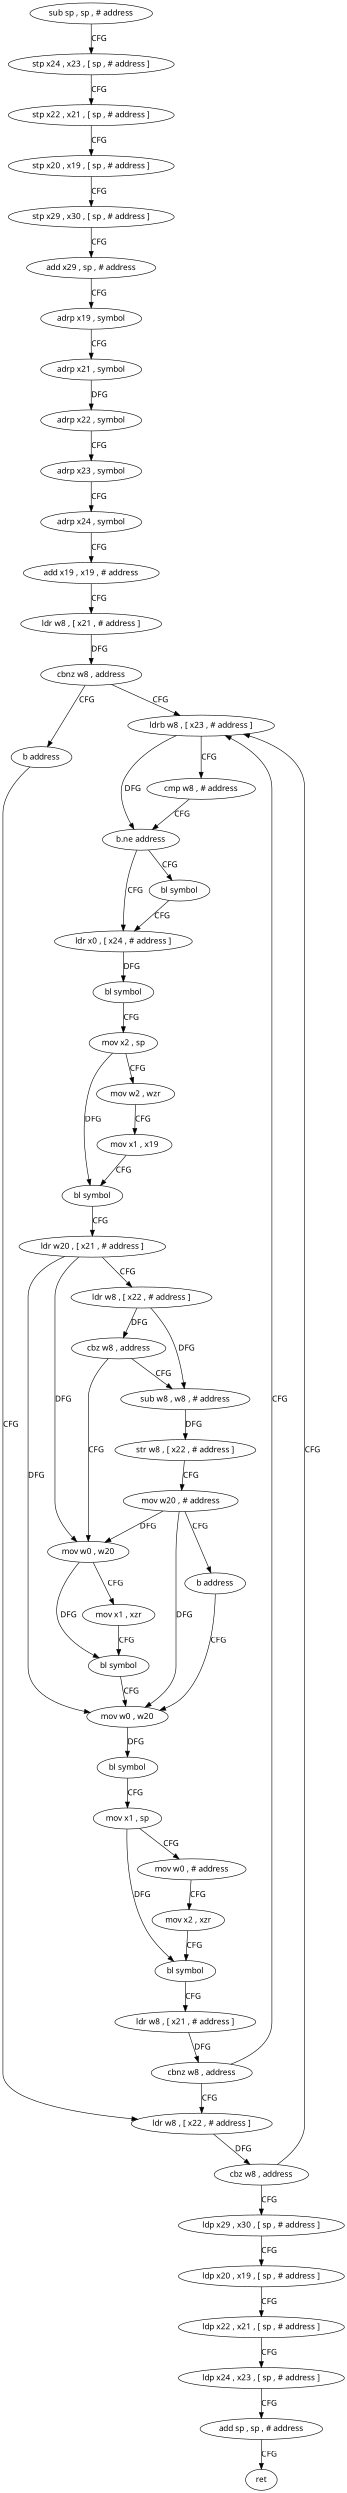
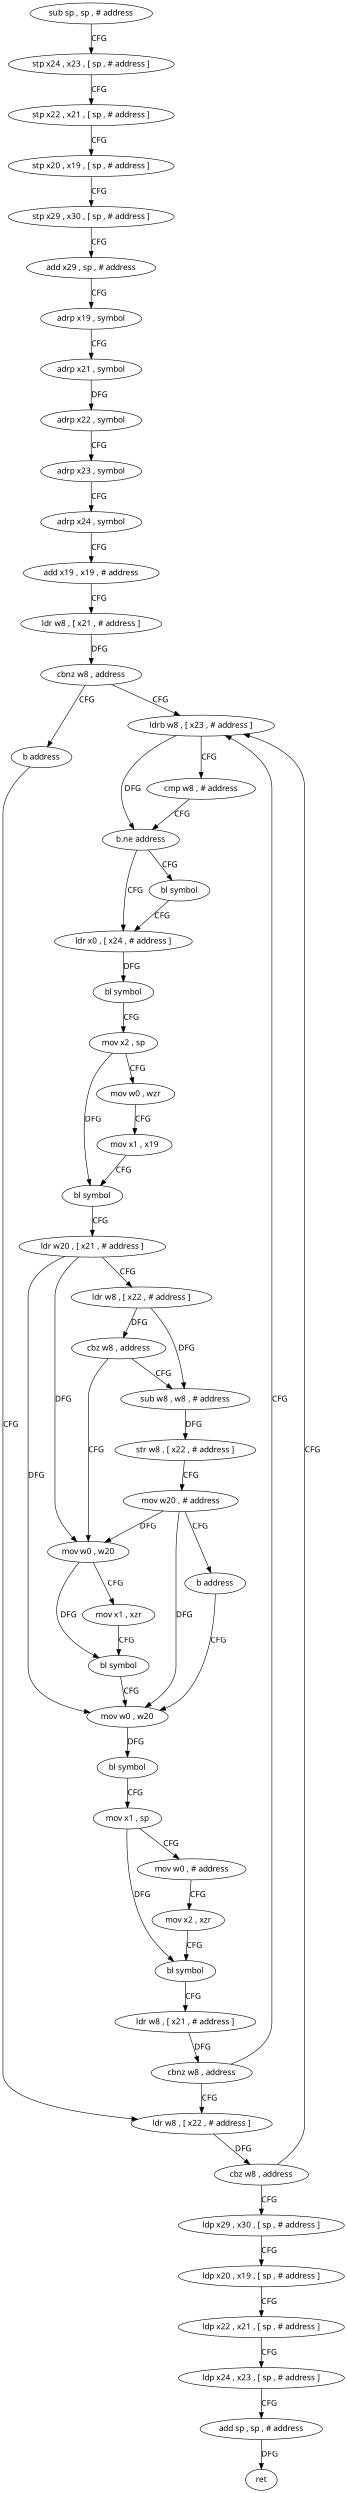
  digraph {
    fontname="Noto Sans"
    node [fontname="Noto Sans"]
    edge [fontname="Noto Sans"]
    n1 [label="sub sp , sp , # address"]
    n2 [label="stp x24 , x23 , [ sp , # address ]"]
    n3 [label="stp x22 , x21 , [ sp , # address ]"]
    n4 [label="stp x20 , x19 , [ sp , # address ]"]
    n5 [label="stp x29 , x30 , [ sp , # address ]"]
    n6 [label="add x29 , sp , # address"]
    n7 [label="adrp x19 , symbol"]
    n8 [label="adrp x21 , symbol"]
    n9 [label="adrp x22 , symbol"]
    n10 [label="adrp x23 , symbol"]
    n11 [label="adrp x24 , symbol"]
    n12 [label="add x19 , x19 , # address"]
    n13 [label="ldr w8 , [ x21 , # address ]"]
    n14 [label="cbnz w8 , address"]
    n15 [label="ldrb w8 , [ x23 , # address ]"]
    n16 [label="b address"]
    n17 [label="cmp w8 , # address"]
    n18 [label="b.ne address"]
    n19 [label="ldr w8 , [ x22 , # address ]"]
    n20 [label="ldr x0 , [ x24 , # address ]"]
    n21 [label="bl symbol"]
    n22 [label="cbz w8 , address"]
    n23 [label="bl symbol"]
    n24 [label="mov x2 , sp"]
    n25 [label="ldp x29 , x30 , [ sp , # address ]"]
-   n26 [label="mov w2 , wzr"]
+   n26 [label="mov w0 , wzr"]
    n27 [label="bl symbol"]
    n28 [label="mov x1 , x19"]
    n29 [label="ldr w20 , [ x21 , # address ]"]
    n30 [label="ldr w8 , [ x22 , # address ]"]
    n31 [label="mov w0 , w20"]
    n32 [label="mov w0 , w20"]
    n33 [label="cbz w8 , address"]
    n34 [label="sub w8 , w8 , # address"]
    n35 [label="mov x1 , xzr"]
    n36 [label="bl symbol"]
    n37 [label="bl symbol"]
    n38 [label="str w8 , [ x22 , # address ]"]
    n39 [label="mov w20 , # address"]
    n40 [label="ldp x20 , x19 , [ sp , # address ]"]
    n41 [label="ldp x22 , x21 , [ sp , # address ]"]
    n42 [label="mov x1 , sp"]
    n43 [label="b address"]
    n44 [label="ldp x24 , x23 , [ sp , # address ]"]
    n45 [label="add sp , sp , # address"]
    n46 [label=ret]
    n47 [label="mov w0 , # address"]
    n48 [label="bl symbol"]
    n49 [label="mov x2 , xzr"]
    n50 [label="ldr w8 , [ x21 , # address ]"]
    n51 [label="cbnz w8 , address"]
    n1 -> n2 [label=CFG]
    n2 -> n3 [label=CFG]
    n3 -> n4 [label=CFG]
    n4 -> n5 [label=CFG]
    n5 -> n6 [label=CFG]
    n6 -> n7 [label=CFG]
    n7 -> n8 [label=CFG]
    n8 -> n9 [label=DFG]
    n9 -> n10 [label=CFG]
    n10 -> n11 [label=CFG]
    n11 -> n12 [label=CFG]
    n12 -> n13 [label=CFG]
    n13 -> n14 [label=DFG]
    n14 -> n15 [label=CFG]
    n14 -> n16 [label=CFG]
    n15 -> n17 [label=CFG]
    n15 -> n18 [label=DFG]
    n16 -> n19 [label=CFG]
    n17 -> n18 [label=CFG]
    n18 -> n20 [label=CFG]
    n18 -> n21 [label=CFG]
    n19 -> n22 [label=DFG]
    n20 -> n23 [label=DFG]
    n21 -> n20 [label=CFG]
    n22 -> n15 [label=CFG]
    n22 -> n25 [label=CFG]
    n23 -> n24 [label=CFG]
    n24 -> n26 [label=CFG]
    n24 -> n27 [label=DFG]
    n25 -> n40 [label=CFG]
    n26 -> n28 [label=CFG]
    n27 -> n29 [label=CFG]
    n28 -> n27 [label=CFG]
    n29 -> n30 [label=CFG]
    n29 -> n31 [label=DFG]
    n29 -> n32 [label=DFG]
    n30 -> n33 [label=DFG]
    n30 -> n34 [label=DFG]
    n31 -> n35 [label=CFG]
    n31 -> n36 [label=DFG]
    n32 -> n37 [label=DFG]
    n33 -> n31 [label=CFG]
    n33 -> n34 [label=CFG]
    n34 -> n38 [label=DFG]
    n35 -> n36 [label=CFG]
    n36 -> n32 [label=CFG]
    n37 -> n42 [label=CFG]
    n38 -> n39 [label=CFG]
    n39 -> n31 [label=DFG]
    n39 -> n32 [label=DFG]
    n39 -> n43 [label=CFG]
    n40 -> n41 [label=CFG]
    n41 -> n44 [label=CFG]
    n42 -> n47 [label=CFG]
    n42 -> n48 [label=DFG]
    n43 -> n32 [label=CFG]
    n44 -> n45 [label=CFG]
-   n45 -> n46 [label=CFG]
+   n45 -> n46 [label=DFG]
    n47 -> n49 [label=CFG]
    n48 -> n50 [label=CFG]
    n49 -> n48 [label=CFG]
    n50 -> n51 [label=DFG]
    n51 -> n15 [label=CFG]
    n51 -> n19 [label=CFG]
  }
